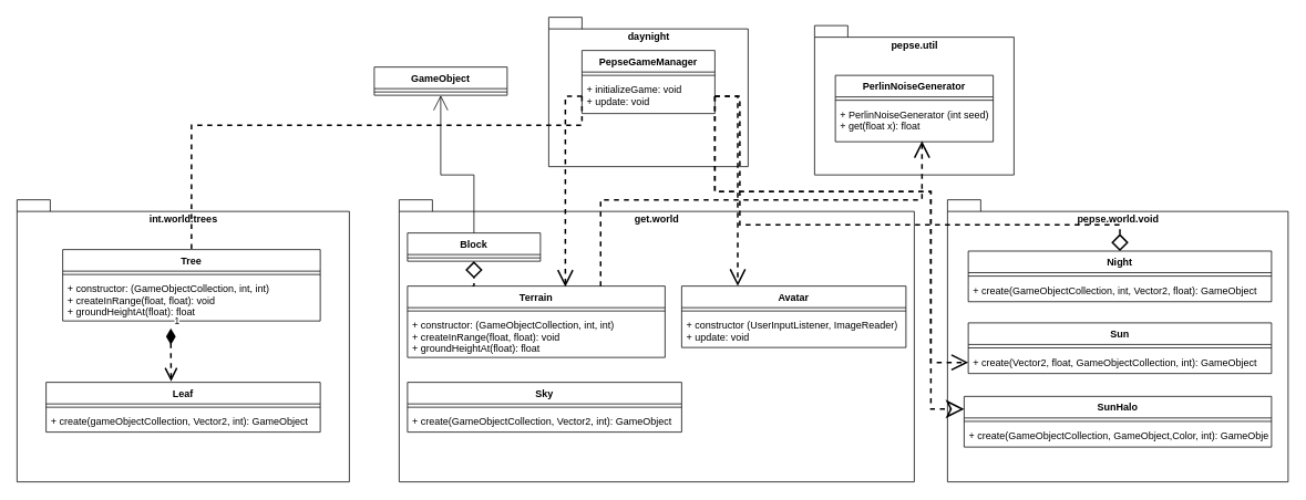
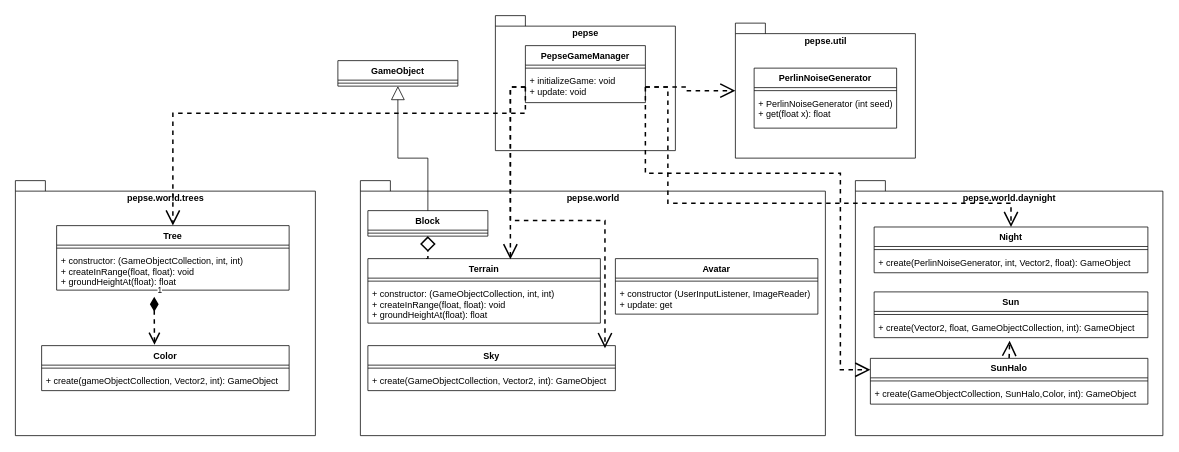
  <mxCell id="0" />
  <mxCell id="1" parent="0" />
  <mxCell id="2" value="" style="group" vertex="1" connectable="0" parent="1"><mxGeometry x="980" y="30" width="240" height="180" as="geometry" /></mxCell>
  <mxCell id="3" value="pepse.util" style="shape=folder;fontStyle=1;spacingTop=10;tabWidth=40;tabHeight=14;tabPosition=left;html=1;verticalAlign=top;" vertex="1" parent="2"><mxGeometry width="240" height="180" as="geometry" /></mxCell>
  <mxCell id="4" value="PerlinNoiseGenerator" style="swimlane;fontStyle=1;align=center;verticalAlign=top;childLayout=stackLayout;horizontal=1;startSize=26;horizontalStack=0;resizeParent=1;resizeParentMax=0;resizeLast=0;collapsible=1;marginBottom=0;" vertex="1" parent="2"><mxGeometry x="25" y="60" width="190" height="80" as="geometry" /></mxCell>
  <mxCell id="5" value="" style="line;strokeWidth=1;fillColor=none;align=left;verticalAlign=middle;spacingTop=-1;spacingLeft=3;spacingRight=3;rotatable=0;labelPosition=right;points=[];portConstraint=eastwest;" vertex="1" parent="4"><mxGeometry y="26" width="190" height="8" as="geometry" /></mxCell>
  <mxCell id="6" value="+ PerlinNoiseGenerator (int seed)&#10;+ get(float x): float" style="text;strokeColor=none;fillColor=none;align=left;verticalAlign=top;spacingLeft=4;spacingRight=4;overflow=hidden;rotatable=0;points=[[0,0.5],[1,0.5]];portConstraint=eastwest;" vertex="1" parent="4"><mxGeometry y="34" width="190" height="46" as="geometry" /></mxCell>
  <mxCell id="7" value="" style="group" vertex="1" connectable="0" parent="1"><mxGeometry x="660" y="20" width="240" height="180" as="geometry" /></mxCell>
- <mxCell id="8" value="daynight" style="shape=folder;fontStyle=1;spacingTop=10;tabWidth=40;tabHeight=14;tabPosition=left;html=1;verticalAlign=top;" vertex="1" parent="7"><mxGeometry width="240" height="180" as="geometry" /></mxCell>
+ <mxCell id="8" value="pepse" style="shape=folder;fontStyle=1;spacingTop=10;tabWidth=40;tabHeight=14;tabPosition=left;html=1;verticalAlign=top;" vertex="1" parent="7"><mxGeometry width="240" height="180" as="geometry" /></mxCell>
  <mxCell id="9" value="PepseGameManager" style="swimlane;fontStyle=1;align=center;verticalAlign=top;childLayout=stackLayout;horizontal=1;startSize=26;horizontalStack=0;resizeParent=1;resizeParentMax=0;resizeLast=0;collapsible=1;marginBottom=0;" vertex="1" parent="7"><mxGeometry x="40" y="40" width="160" height="76" as="geometry" /></mxCell>
  <mxCell id="10" value="" style="line;strokeWidth=1;fillColor=none;align=left;verticalAlign=middle;spacingTop=-1;spacingLeft=3;spacingRight=3;rotatable=0;labelPosition=right;points=[];portConstraint=eastwest;" vertex="1" parent="9"><mxGeometry y="26" width="160" height="8" as="geometry" /></mxCell>
  <mxCell id="11" value="+ initializeGame: void&#10;+ update: void" style="text;strokeColor=none;fillColor=none;align=left;verticalAlign=top;spacingLeft=4;spacingRight=4;overflow=hidden;rotatable=0;points=[[0,0.5],[1,0.5]];portConstraint=eastwest;" vertex="1" parent="9"><mxGeometry y="34" width="160" height="42" as="geometry" /></mxCell>
  <mxCell id="12" value="GameObject" style="swimlane;fontStyle=1;align=center;verticalAlign=top;childLayout=stackLayout;horizontal=1;startSize=26;horizontalStack=0;resizeParent=1;resizeParentMax=0;resizeLast=0;collapsible=1;marginBottom=0;" vertex="1" parent="1"><mxGeometry x="450" y="80" width="160" height="34" as="geometry" /></mxCell>
  <mxCell id="13" value="" style="line;strokeWidth=1;fillColor=none;align=left;verticalAlign=middle;spacingTop=-1;spacingLeft=3;spacingRight=3;rotatable=0;labelPosition=right;points=[];portConstraint=eastwest;" vertex="1" parent="12"><mxGeometry y="26" width="160" height="8" as="geometry" /></mxCell>
  <mxCell id="14" value="" style="group" vertex="1" connectable="0" parent="1"><mxGeometry x="480" y="240" width="620" height="340" as="geometry" /></mxCell>
- <mxCell id="15" value="get.world" style="shape=folder;fontStyle=1;spacingTop=10;tabWidth=40;tabHeight=14;tabPosition=left;html=1;verticalAlign=top;" vertex="1" parent="14"><mxGeometry width="620" height="340" as="geometry" /></mxCell>
+ <mxCell id="15" value="pepse.world" style="shape=folder;fontStyle=1;spacingTop=10;tabWidth=40;tabHeight=14;tabPosition=left;html=1;verticalAlign=top;" vertex="1" parent="14"><mxGeometry width="620" height="340" as="geometry" /></mxCell>
  <mxCell id="16" value="Block" style="swimlane;fontStyle=1;align=center;verticalAlign=top;childLayout=stackLayout;horizontal=1;startSize=26;horizontalStack=0;resizeParent=1;resizeParentMax=0;resizeLast=0;collapsible=1;marginBottom=0;" vertex="1" parent="14"><mxGeometry x="10" y="40" width="160" height="34" as="geometry" /></mxCell>
  <mxCell id="17" value="" style="line;strokeWidth=1;fillColor=none;align=left;verticalAlign=middle;spacingTop=-1;spacingLeft=3;spacingRight=3;rotatable=0;labelPosition=right;points=[];portConstraint=eastwest;" vertex="1" parent="16"><mxGeometry y="26" width="160" height="8" as="geometry" /></mxCell>
  <mxCell id="18" value="Avatar" style="swimlane;fontStyle=1;align=center;verticalAlign=top;childLayout=stackLayout;horizontal=1;startSize=26;horizontalStack=0;resizeParent=1;resizeParentMax=0;resizeLast=0;collapsible=1;marginBottom=0;" vertex="1" parent="14"><mxGeometry x="340" y="104" width="270" height="74" as="geometry" /></mxCell>
  <mxCell id="19" value="" style="line;strokeWidth=1;fillColor=none;align=left;verticalAlign=middle;spacingTop=-1;spacingLeft=3;spacingRight=3;rotatable=0;labelPosition=right;points=[];portConstraint=eastwest;" vertex="1" parent="18"><mxGeometry y="26" width="270" height="8" as="geometry" /></mxCell>
- <mxCell id="20" value="+ constructor (UserInputListener, ImageReader)&#10;+ update: void" style="text;strokeColor=none;fillColor=none;align=left;verticalAlign=top;spacingLeft=4;spacingRight=4;overflow=hidden;rotatable=0;points=[[0,0.5],[1,0.5]];portConstraint=eastwest;" vertex="1" parent="18"><mxGeometry y="34" width="270" height="40" as="geometry" /></mxCell>
+ <mxCell id="20" value="+ constructor (UserInputListener, ImageReader)&#10;+ update: get" style="text;strokeColor=none;fillColor=none;align=left;verticalAlign=top;spacingLeft=4;spacingRight=4;overflow=hidden;rotatable=0;points=[[0,0.5],[1,0.5]];portConstraint=eastwest;" vertex="1" parent="18"><mxGeometry y="34" width="270" height="40" as="geometry" /></mxCell>
  <mxCell id="21" style="edgeStyle=orthogonalEdgeStyle;rounded=0;orthogonalLoop=1;jettySize=auto;html=1;exitX=0.25;exitY=0;exitDx=0;exitDy=0;entryX=0.5;entryY=1;entryDx=0;entryDy=0;dashed=1;endArrow=diamond;endFill=0;endSize=16;strokeWidth=2;" edge="1" parent="14" source="22" target="16"><mxGeometry relative="1" as="geometry" /></mxCell>
  <mxCell id="22" value="Terrain" style="swimlane;fontStyle=1;align=center;verticalAlign=top;childLayout=stackLayout;horizontal=1;startSize=26;horizontalStack=0;resizeParent=1;resizeParentMax=0;resizeLast=0;collapsible=1;marginBottom=0;" vertex="1" parent="14"><mxGeometry x="10" y="104" width="310" height="86" as="geometry" /></mxCell>
  <mxCell id="23" value="" style="line;strokeWidth=1;fillColor=none;align=left;verticalAlign=middle;spacingTop=-1;spacingLeft=3;spacingRight=3;rotatable=0;labelPosition=right;points=[];portConstraint=eastwest;" vertex="1" parent="22"><mxGeometry y="26" width="310" height="8" as="geometry" /></mxCell>
  <mxCell id="24" value="+ constructor: (GameObjectCollection, int, int)&#10;+ createInRange(float, float): void&#10;+ groundHeightAt(float): float" style="text;strokeColor=none;fillColor=none;align=left;verticalAlign=top;spacingLeft=4;spacingRight=4;overflow=hidden;rotatable=0;points=[[0,0.5],[1,0.5]];portConstraint=eastwest;" vertex="1" parent="22"><mxGeometry y="34" width="310" height="52" as="geometry" /></mxCell>
  <mxCell id="25" value="Sky" style="swimlane;fontStyle=1;align=center;verticalAlign=top;childLayout=stackLayout;horizontal=1;startSize=26;horizontalStack=0;resizeParent=1;resizeParentMax=0;resizeLast=0;collapsible=1;marginBottom=0;" vertex="1" parent="14"><mxGeometry x="10" y="220" width="330" height="60" as="geometry" /></mxCell>
  <mxCell id="26" value="" style="line;strokeWidth=1;fillColor=none;align=left;verticalAlign=middle;spacingTop=-1;spacingLeft=3;spacingRight=3;rotatable=0;labelPosition=right;points=[];portConstraint=eastwest;" vertex="1" parent="25"><mxGeometry y="26" width="330" height="8" as="geometry" /></mxCell>
  <mxCell id="27" value="+ create(GameObjectCollection, Vector2, int): GameObject" style="text;strokeColor=none;fillColor=none;align=left;verticalAlign=top;spacingLeft=4;spacingRight=4;overflow=hidden;rotatable=0;points=[[0,0.5],[1,0.5]];portConstraint=eastwest;" vertex="1" parent="25"><mxGeometry y="34" width="330" height="26" as="geometry" /></mxCell>
  <mxCell id="28" value="" style="group" vertex="1" connectable="0" parent="1"><mxGeometry x="1140" y="240" width="410" height="340" as="geometry" /></mxCell>
- <mxCell id="29" value="pepse.world.void" style="shape=folder;fontStyle=1;spacingTop=10;tabWidth=40;tabHeight=14;tabPosition=left;html=1;verticalAlign=top;" vertex="1" parent="28"><mxGeometry width="410" height="340" as="geometry" /></mxCell>
+ <mxCell id="29" value="pepse.world.daynight" style="shape=folder;fontStyle=1;spacingTop=10;tabWidth=40;tabHeight=14;tabPosition=left;html=1;verticalAlign=top;" vertex="1" parent="28"><mxGeometry width="410" height="340" as="geometry" /></mxCell>
  <mxCell id="30" value="Night" style="swimlane;fontStyle=1;align=center;verticalAlign=top;childLayout=stackLayout;horizontal=1;startSize=26;horizontalStack=0;resizeParent=1;resizeParentMax=0;resizeLast=0;collapsible=1;marginBottom=0;" vertex="1" parent="28"><mxGeometry x="25" y="61.818" width="365" height="61.03" as="geometry" /></mxCell>
  <mxCell id="31" value="" style="line;strokeWidth=1;fillColor=none;align=left;verticalAlign=middle;spacingTop=-1;spacingLeft=3;spacingRight=3;rotatable=0;labelPosition=right;points=[];portConstraint=eastwest;" vertex="1" parent="30"><mxGeometry y="26" width="365" height="8.242" as="geometry" /></mxCell>
- <mxCell id="32" value="+ create(GameObjectCollection, int, Vector2, float): GameObject&#10;" style="text;strokeColor=none;fillColor=none;align=left;verticalAlign=top;spacingLeft=4;spacingRight=4;overflow=hidden;rotatable=0;points=[[0,0.5],[1,0.5]];portConstraint=eastwest;" vertex="1" parent="30"><mxGeometry y="34.242" width="365" height="26.788" as="geometry" /></mxCell>
+ <mxCell id="32" value="+ create(PerlinNoiseGenerator, int, Vector2, float): GameObject&#10;" style="text;strokeColor=none;fillColor=none;align=left;verticalAlign=top;spacingLeft=4;spacingRight=4;overflow=hidden;rotatable=0;points=[[0,0.5],[1,0.5]];portConstraint=eastwest;" vertex="1" parent="30"><mxGeometry y="34.242" width="365" height="26.788" as="geometry" /></mxCell>
  <mxCell id="33" value="Sun" style="swimlane;fontStyle=1;align=center;verticalAlign=top;childLayout=stackLayout;horizontal=1;startSize=26;horizontalStack=0;resizeParent=1;resizeParentMax=0;resizeLast=0;collapsible=1;marginBottom=0;" vertex="1" parent="28"><mxGeometry x="25" y="148.364" width="365" height="61.03" as="geometry" /></mxCell>
  <mxCell id="34" value="" style="line;strokeWidth=1;fillColor=none;align=left;verticalAlign=middle;spacingTop=-1;spacingLeft=3;spacingRight=3;rotatable=0;labelPosition=right;points=[];portConstraint=eastwest;" vertex="1" parent="33"><mxGeometry y="26" width="365" height="8.242" as="geometry" /></mxCell>
  <mxCell id="35" value="+ create(Vector2, float, GameObjectCollection, int): GameObject" style="text;strokeColor=none;fillColor=none;align=left;verticalAlign=top;spacingLeft=4;spacingRight=4;overflow=hidden;rotatable=0;points=[[0,0.5],[1,0.5]];portConstraint=eastwest;" vertex="1" parent="33"><mxGeometry y="34.242" width="365" height="26.788" as="geometry" /></mxCell>
+ <mxCell id="36" style="edgeStyle=orthogonalEdgeStyle;rounded=0;orthogonalLoop=1;jettySize=auto;html=1;exitX=0.5;exitY=0;exitDx=0;exitDy=0;entryX=0.495;entryY=1.155;entryDx=0;entryDy=0;entryPerimeter=0;dashed=1;endArrow=open;endFill=0;endSize=16;strokeWidth=2;" edge="1" parent="28" source="37" target="35"><mxGeometry relative="1" as="geometry" /></mxCell>
  <mxCell id="37" value="SunHalo" style="swimlane;fontStyle=1;align=center;verticalAlign=top;childLayout=stackLayout;horizontal=1;startSize=26;horizontalStack=0;resizeParent=1;resizeParentMax=0;resizeLast=0;collapsible=1;marginBottom=0;" vertex="1" parent="28"><mxGeometry x="20" y="236.97" width="370" height="61.03" as="geometry" /></mxCell>
  <mxCell id="38" value="" style="line;strokeWidth=1;fillColor=none;align=left;verticalAlign=middle;spacingTop=-1;spacingLeft=3;spacingRight=3;rotatable=0;labelPosition=right;points=[];portConstraint=eastwest;" vertex="1" parent="37"><mxGeometry y="26" width="370" height="8.242" as="geometry" /></mxCell>
- <mxCell id="39" value="+ create(GameObjectCollection, GameObject,Color, int): GameObject" style="text;strokeColor=none;fillColor=none;align=left;verticalAlign=top;spacingLeft=4;spacingRight=4;overflow=hidden;rotatable=0;points=[[0,0.5],[1,0.5]];portConstraint=eastwest;" vertex="1" parent="37"><mxGeometry y="34.242" width="370" height="26.788" as="geometry" /></mxCell>
- <mxCell id="40" value="int.world.trees" style="shape=folder;fontStyle=1;spacingTop=10;tabWidth=40;tabHeight=14;tabPosition=left;html=1;verticalAlign=top;" vertex="1" parent="1"><mxGeometry x="20" y="240" width="400" height="340" as="geometry" /></mxCell>
+ <mxCell id="39" value="+ create(GameObjectCollection, SunHalo,Color, int): GameObject" style="text;strokeColor=none;fillColor=none;align=left;verticalAlign=top;spacingLeft=4;spacingRight=4;overflow=hidden;rotatable=0;points=[[0,0.5],[1,0.5]];portConstraint=eastwest;" vertex="1" parent="37"><mxGeometry y="34.242" width="370" height="26.788" as="geometry" /></mxCell>
+ <mxCell id="40" value="pepse.world.trees" style="shape=folder;fontStyle=1;spacingTop=10;tabWidth=40;tabHeight=14;tabPosition=left;html=1;verticalAlign=top;" vertex="1" parent="1"><mxGeometry x="20" y="240" width="400" height="340" as="geometry" /></mxCell>
  <mxCell id="41" value="Tree" style="swimlane;fontStyle=1;align=center;verticalAlign=top;childLayout=stackLayout;horizontal=1;startSize=26;horizontalStack=0;resizeParent=1;resizeParentMax=0;resizeLast=0;collapsible=1;marginBottom=0;" vertex="1" parent="1"><mxGeometry x="75" y="300" width="310" height="86" as="geometry" /></mxCell>
  <mxCell id="42" value="" style="line;strokeWidth=1;fillColor=none;align=left;verticalAlign=middle;spacingTop=-1;spacingLeft=3;spacingRight=3;rotatable=0;labelPosition=right;points=[];portConstraint=eastwest;" vertex="1" parent="41"><mxGeometry y="26" width="310" height="8" as="geometry" /></mxCell>
  <mxCell id="43" value="+ constructor: (GameObjectCollection, int, int)&#10;+ createInRange(float, float): void&#10;+ groundHeightAt(float): float" style="text;strokeColor=none;fillColor=none;align=left;verticalAlign=top;spacingLeft=4;spacingRight=4;overflow=hidden;rotatable=0;points=[[0,0.5],[1,0.5]];portConstraint=eastwest;" vertex="1" parent="41"><mxGeometry y="34" width="310" height="52" as="geometry" /></mxCell>
- <mxCell id="44" value="Leaf" style="swimlane;fontStyle=1;align=center;verticalAlign=top;childLayout=stackLayout;horizontal=1;startSize=26;horizontalStack=0;resizeParent=1;resizeParentMax=0;resizeLast=0;collapsible=1;marginBottom=0;" vertex="1" parent="1"><mxGeometry x="55" y="460" width="330" height="60" as="geometry" /></mxCell>
+ <mxCell id="44" value="Color" style="swimlane;fontStyle=1;align=center;verticalAlign=top;childLayout=stackLayout;horizontal=1;startSize=26;horizontalStack=0;resizeParent=1;resizeParentMax=0;resizeLast=0;collapsible=1;marginBottom=0;" vertex="1" parent="1"><mxGeometry x="55" y="460" width="330" height="60" as="geometry" /></mxCell>
  <mxCell id="45" value="" style="line;strokeWidth=1;fillColor=none;align=left;verticalAlign=middle;spacingTop=-1;spacingLeft=3;spacingRight=3;rotatable=0;labelPosition=right;points=[];portConstraint=eastwest;" vertex="1" parent="44"><mxGeometry y="26" width="330" height="8" as="geometry" /></mxCell>
  <mxCell id="46" value="+ create(gameObjectCollection, Vector2, int): GameObject&#10;" style="text;strokeColor=none;fillColor=none;align=left;verticalAlign=top;spacingLeft=4;spacingRight=4;overflow=hidden;rotatable=0;points=[[0,0.5],[1,0.5]];portConstraint=eastwest;" vertex="1" parent="44"><mxGeometry y="34" width="330" height="26" as="geometry" /></mxCell>
- <mxCell id="47" style="edgeStyle=orthogonalEdgeStyle;rounded=0;orthogonalLoop=1;jettySize=auto;html=1;exitX=0.5;exitY=0;exitDx=0;exitDy=0;endArrow=open;endFill=0;endSize=16;" edge="1" parent="1" source="16" target="12"><mxGeometry relative="1" as="geometry"><Array as="points"><mxPoint x="570" y="210" /><mxPoint x="530" y="210" /></Array></mxGeometry></mxCell>
- <mxCell id="48" style="edgeStyle=orthogonalEdgeStyle;rounded=0;orthogonalLoop=1;jettySize=auto;html=1;exitX=0.75;exitY=0;exitDx=0;exitDy=0;entryX=0.549;entryY=0.981;entryDx=0;entryDy=0;entryPerimeter=0;endArrow=open;endFill=0;endSize=16;dashed=1;strokeWidth=2;" edge="1" parent="1" source="22" target="6"><mxGeometry relative="1" as="geometry"><Array as="points"><mxPoint x="723" y="240" /><mxPoint x="1109" y="240" /></Array></mxGeometry></mxCell>
- <mxCell id="49" style="edgeStyle=orthogonalEdgeStyle;rounded=0;orthogonalLoop=1;jettySize=auto;html=1;exitX=1;exitY=0.5;exitDx=0;exitDy=0;entryX=0.25;entryY=0;entryDx=0;entryDy=0;dashed=1;endArrow=open;endFill=0;endSize=16;strokeWidth=2;" edge="1" parent="1" source="11" target="18"><mxGeometry relative="1" as="geometry" /></mxCell>
+ <mxCell id="47" style="edgeStyle=orthogonalEdgeStyle;rounded=0;orthogonalLoop=1;jettySize=auto;html=1;exitX=0.5;exitY=0;exitDx=0;exitDy=0;endArrow=block;endFill=0;endSize=16;" edge="1" parent="1" source="16" target="12"><mxGeometry relative="1" as="geometry"><Array as="points"><mxPoint x="570" y="210" /><mxPoint x="530" y="210" /></Array></mxGeometry></mxCell>
+ <mxCell id="49" style="edgeStyle=orthogonalEdgeStyle;rounded=0;orthogonalLoop=1;jettySize=auto;html=1;exitX=1;exitY=0.5;exitDx=0;exitDy=0;dashed=1;endArrow=open;endFill=0;endSize=16;strokeWidth=2;" edge="1" parent="1" source="11" target="3"><mxGeometry relative="1" as="geometry" /></mxCell>
  <mxCell id="50" style="edgeStyle=orthogonalEdgeStyle;rounded=0;orthogonalLoop=1;jettySize=auto;html=1;exitX=0;exitY=0.5;exitDx=0;exitDy=0;dashed=1;endArrow=open;endFill=0;endSize=16;strokeWidth=2;" edge="1" parent="1" source="11"><mxGeometry relative="1" as="geometry"><mxPoint x="680" y="345" as="targetPoint" /><Array as="points"><mxPoint x="680" y="115" /><mxPoint x="680" y="345" /></Array></mxGeometry></mxCell>
- <mxCell id="52" style="edgeStyle=orthogonalEdgeStyle;rounded=0;orthogonalLoop=1;jettySize=auto;html=1;exitX=0;exitY=0.5;exitDx=0;exitDy=0;dashed=1;endArrow=none;endFill=0;endSize=16;strokeWidth=2;" edge="1" parent="1" source="11" target="41"><mxGeometry relative="1" as="geometry"><Array as="points"><mxPoint x="700" y="150" /><mxPoint x="230" y="150" /></Array></mxGeometry></mxCell>
- <mxCell id="53" style="edgeStyle=orthogonalEdgeStyle;rounded=0;orthogonalLoop=1;jettySize=auto;html=1;exitX=1;exitY=0.5;exitDx=0;exitDy=0;entryX=0.5;entryY=0;entryDx=0;entryDy=0;dashed=1;endArrow=diamond;endFill=0;endSize=16;strokeWidth=2;" edge="1" parent="1" source="11" target="30"><mxGeometry relative="1" as="geometry"><Array as="points"><mxPoint x="890" y="115" /><mxPoint x="890" y="270" /><mxPoint x="1348" y="270" /></Array></mxGeometry></mxCell>
- <mxCell id="54" style="edgeStyle=orthogonalEdgeStyle;rounded=0;orthogonalLoop=1;jettySize=auto;html=1;exitX=1;exitY=0.5;exitDx=0;exitDy=0;entryX=0;entryY=0.5;entryDx=0;entryDy=0;dashed=1;endArrow=open;endFill=0;endSize=16;strokeWidth=2;" edge="1" parent="1" source="11" target="35"><mxGeometry relative="1" as="geometry"><Array as="points"><mxPoint x="860" y="230" /><mxPoint x="1120" y="230" /><mxPoint x="1120" y="436" /></Array></mxGeometry></mxCell>
- <mxCell id="55" style="edgeStyle=orthogonalEdgeStyle;rounded=0;orthogonalLoop=1;jettySize=auto;html=1;exitX=1;exitY=0.5;exitDx=0;exitDy=0;entryX=0;entryY=0.25;entryDx=0;entryDy=0;dashed=1;endArrow=classic;endFill=0;endSize=16;strokeWidth=2;" edge="1" parent="1" source="11" target="37"><mxGeometry relative="1" as="geometry"><Array as="points"><mxPoint x="860" y="230" /><mxPoint x="1120" y="230" /><mxPoint x="1120" y="492" /></Array></mxGeometry></mxCell>
+ <mxCell id="51" style="edgeStyle=orthogonalEdgeStyle;rounded=0;orthogonalLoop=1;jettySize=auto;html=1;exitX=0;exitY=0.5;exitDx=0;exitDy=0;dashed=1;endArrow=open;endFill=0;endSize=16;strokeWidth=2;entryX=0.958;entryY=0.056;entryDx=0;entryDy=0;entryPerimeter=0;" edge="1" parent="1" source="11" target="25"><mxGeometry relative="1" as="geometry"><mxPoint x="830" y="490" as="targetPoint" /><Array as="points"><mxPoint x="680" y="115" /><mxPoint x="680" y="293" /><mxPoint x="806" y="293" /></Array></mxGeometry></mxCell>
+ <mxCell id="52" style="edgeStyle=orthogonalEdgeStyle;rounded=0;orthogonalLoop=1;jettySize=auto;html=1;exitX=0;exitY=0.5;exitDx=0;exitDy=0;dashed=1;endArrow=open;endFill=0;endSize=16;strokeWidth=2;" edge="1" parent="1" source="11" target="41"><mxGeometry relative="1" as="geometry"><Array as="points"><mxPoint x="700" y="150" /><mxPoint x="230" y="150" /></Array></mxGeometry></mxCell>
+ <mxCell id="53" style="edgeStyle=orthogonalEdgeStyle;rounded=0;orthogonalLoop=1;jettySize=auto;html=1;exitX=1;exitY=0.5;exitDx=0;exitDy=0;entryX=0.5;entryY=0;entryDx=0;entryDy=0;dashed=1;endArrow=open;endFill=0;endSize=16;strokeWidth=2;" edge="1" parent="1" source="11" target="30"><mxGeometry relative="1" as="geometry"><Array as="points"><mxPoint x="890" y="115" /><mxPoint x="890" y="270" /><mxPoint x="1348" y="270" /></Array></mxGeometry></mxCell>
+ <mxCell id="55" style="edgeStyle=orthogonalEdgeStyle;rounded=0;orthogonalLoop=1;jettySize=auto;html=1;exitX=1;exitY=0.5;exitDx=0;exitDy=0;entryX=0;entryY=0.25;entryDx=0;entryDy=0;dashed=1;endArrow=open;endFill=0;endSize=16;strokeWidth=2;" edge="1" parent="1" source="11" target="37"><mxGeometry relative="1" as="geometry"><Array as="points"><mxPoint x="860" y="230" /><mxPoint x="1120" y="230" /><mxPoint x="1120" y="492" /></Array></mxGeometry></mxCell>
  <mxCell id="56" value="1" style="endArrow=open;html=1;endSize=12;startArrow=diamondThin;startSize=14;startFill=1;edgeStyle=orthogonalEdgeStyle;align=left;verticalAlign=bottom;rounded=0;dashed=1;strokeWidth=2;exitX=0.42;exitY=1.171;exitDx=0;exitDy=0;exitPerimeter=0;entryX=0.456;entryY=-0.019;entryDx=0;entryDy=0;entryPerimeter=0;" edge="1" parent="1" source="43" target="44"><mxGeometry x="-1" y="3" relative="1" as="geometry"><mxPoint x="200" y="430" as="sourcePoint" /><mxPoint x="350" y="440" as="targetPoint" /><Array as="points"><mxPoint x="205" y="423" /><mxPoint x="205" y="423" /></Array></mxGeometry></mxCell>
